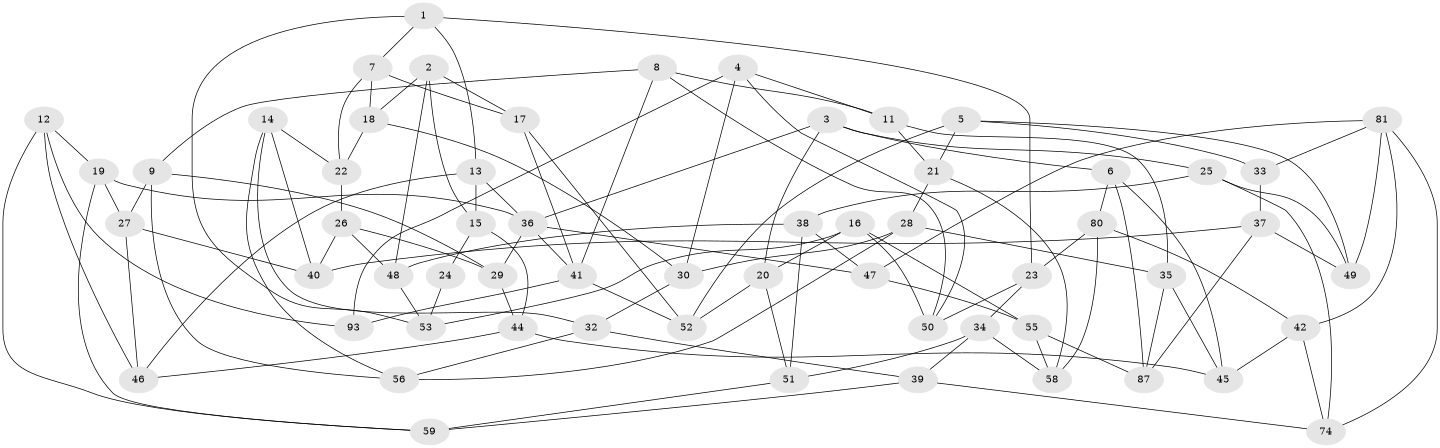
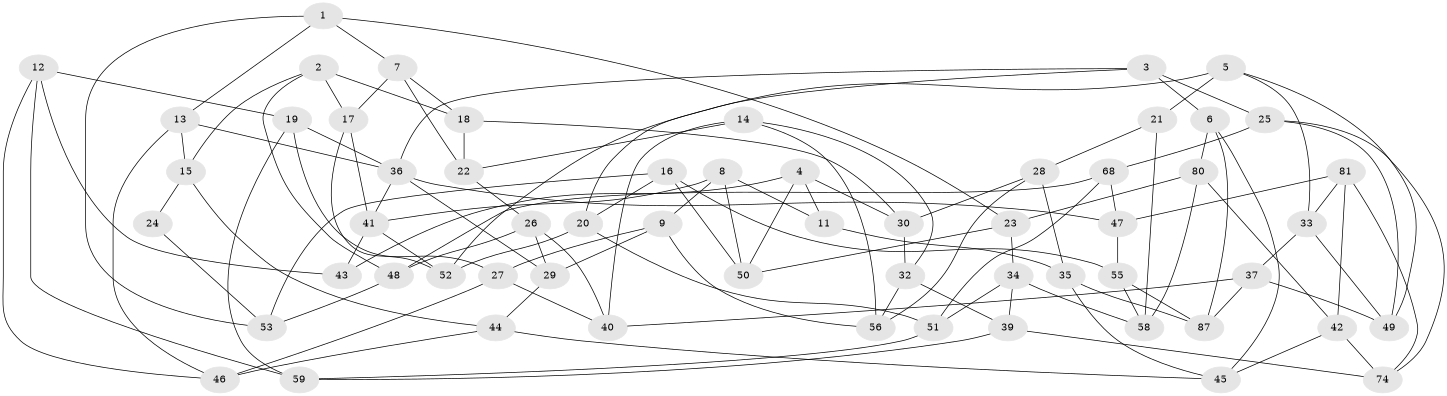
  graph {
    node [color=gray90 style=filled]
    1
    7
    13
    23
    53
    17
    18
    22
    15
    36
    46
    50
    34
    2
    48
    24
    44
    52
    41
    30
    3
    6
    20
    25
    n25 [label=80]
    45
    n27 [label=87]
    51
    49
-   38
+   38 [label=68]
    n31 [label=74]
    29
    47
    4
    11
-   43 [label=93]
+   43
    21
    35
    32
    5
    33
    58
    28
    37
    42
    26
    8
    9
    27
    56
    40
    12
    19
    59
    14
    39
    16
    55
    n59 [label=81]
    1 -- 7
    1 -- 13
    1 -- 23
    1 -- 53
    7 -- 17
    7 -- 18
    7 -- 22
    13 -- 15
    13 -- 36
    13 -- 46
    23 -- 50
    23 -- 34
    17 -- 52
    17 -- 41
    18 -- 22
    18 -- 30
    22 -- 26
    15 -- 24
    15 -- 44
    36 -- 41
    36 -- 29
    36 -- 47
    34 -- 51
    34 -- 58
    34 -- 39
    2 -- 17
    2 -- 18
    2 -- 15
    2 -- 48
    48 -- 53
    24 -- 53
    44 -- 46
    44 -- 45
    41 -- 52
    41 -- 43
    30 -- 32
    3 -- 36
    3 -- 6
    3 -- 20
    3 -- 25
    6 -- n25
    6 -- 45
    6 -- n27
    20 -- 52
    20 -- 51
    25 -- 49
    25 -- 38
    25 -- n31
    n25 -- 23
    n25 -- 58
    n25 -- 42
    51 -- 59
    38 -- 48
    38 -- 51
    38 -- 47
    29 -- 44
    47 -- 55
    4 -- 50
    4 -- 30
    4 -- 11
    4 -- 43
-   11 -- 21
    11 -- 35
    21 -- 58
    21 -- 28
    35 -- 45
    35 -- n27
    32 -- 56
    32 -- 39
    5 -- 52
    5 -- 49
    5 -- 21
    5 -- 33
-   n59 -- 49
+   33 -- 49
    33 -- 37
    28 -- 30
    28 -- 35
    28 -- 56
    37 -- n27
    37 -- 49
    37 -- 40
    42 -- 45
    42 -- n31
    26 -- 48
    26 -- 29
    26 -- 40
    8 -- 50
    8 -- 41
    8 -- 11
    8 -- 9
    9 -- 29
    9 -- 27
    9 -- 56
    27 -- 46
    27 -- 40
    12 -- 46
    12 -- 43
    12 -- 19
    12 -- 59
    19 -- 36
    19 -- 27
    19 -- 59
    14 -- 22
    14 -- 32
    14 -- 56
    14 -- 40
    39 -- n31
    39 -- 59
    16 -- 53
    16 -- 50
    16 -- 20
    16 -- 55
    55 -- n27
    55 -- 58
    n59 -- n31
    n59 -- 47
    n59 -- 33
    n59 -- 42
  }
